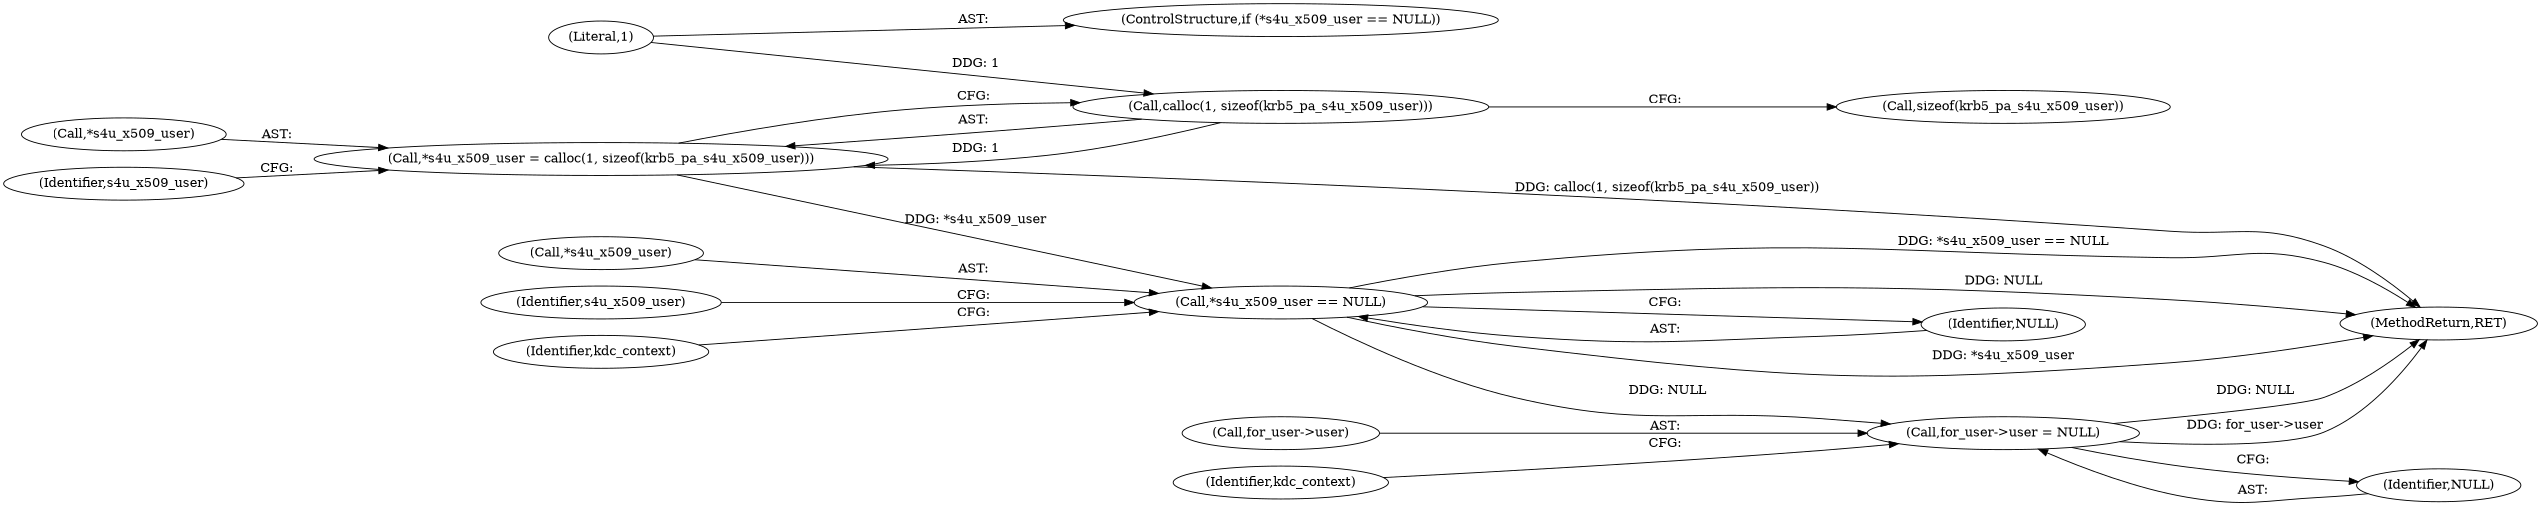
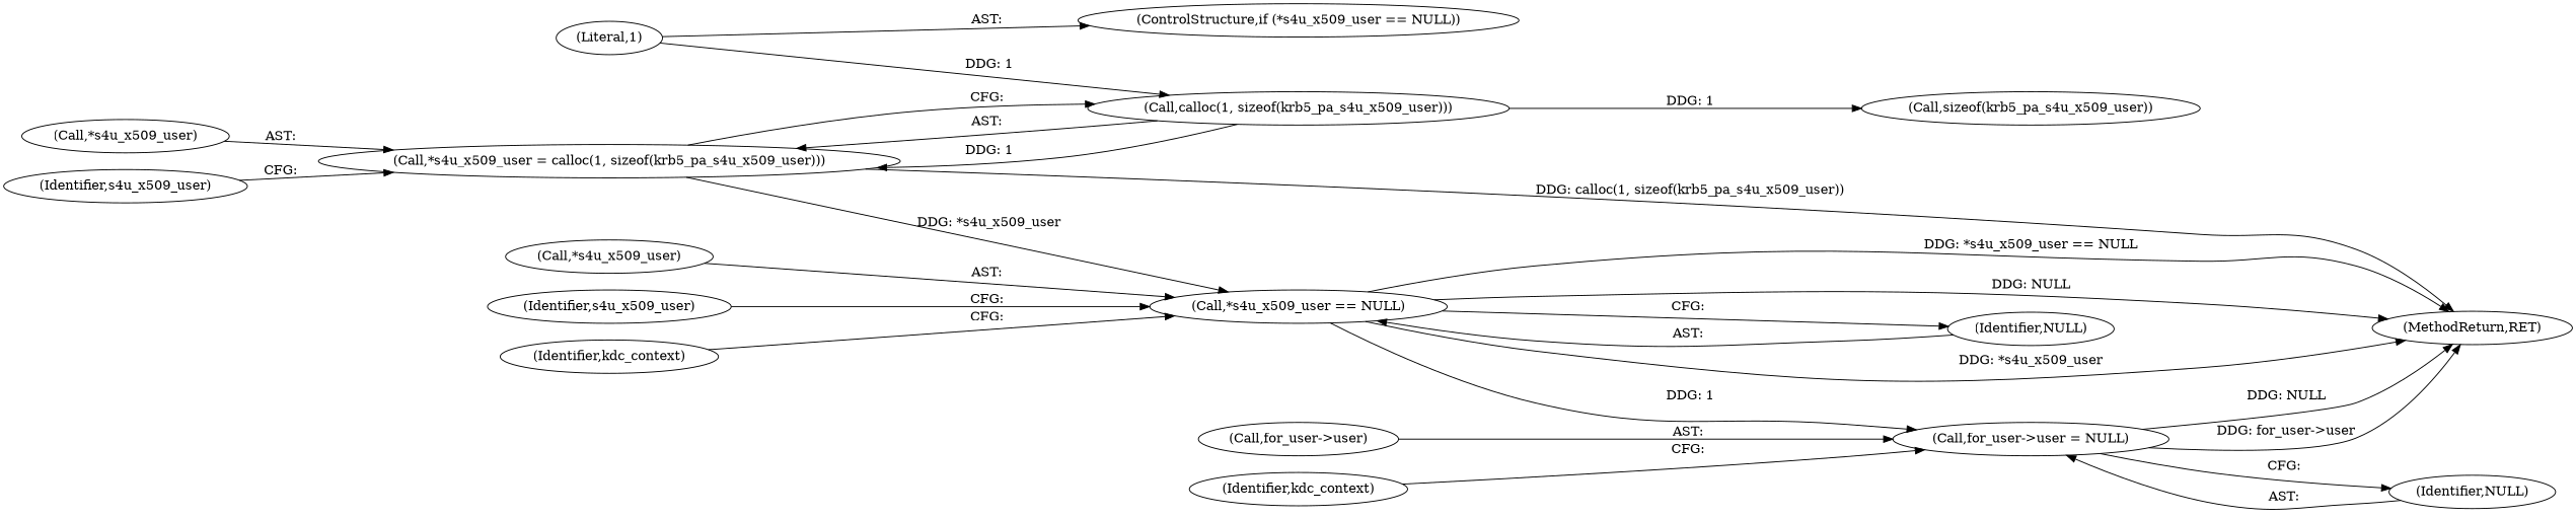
  digraph {
    rankdir=LR
    n1 [label="(Call,for_user->user = NULL)"]
    n2 [label="(Identifier,NULL)"]
    n3 [label="(MethodReturn,RET)"]
    n4 [label="(Call,*s4u_x509_user == NULL)"]
    n5 [label="(Identifier,NULL)"]
    n6 [label="(ControlStructure,if (*s4u_x509_user == NULL))"]
    n7 [label="(Call,*s4u_x509_user = calloc(1, sizeof(krb5_pa_s4u_x509_user)))"]
    n8 [label="(Call,calloc(1, sizeof(krb5_pa_s4u_x509_user)))"]
    n9 [label="(Call,sizeof(krb5_pa_s4u_x509_user))"]
    n10 [label="(Call,*s4u_x509_user)"]
    n11 [label="(Call,for_user->user)"]
    n12 [label="(Call,*s4u_x509_user)"]
    n13 [label="(Identifier,kdc_context)"]
    n14 [label="(Identifier,s4u_x509_user)"]
    n15 [label="(Identifier,s4u_x509_user)"]
    n16 [label="(Identifier,kdc_context)"]
    n17 [label="(Literal,1)"]
    n1 -> n2 [label="CFG: "]
    n1 -> n3 [label="DDG: for_user->user"]
    n1 -> n3 [label="DDG: NULL"]
    n2 -> n1 [label="AST: "]
-   n4 -> n1 [label="DDG: NULL"]
+   n4 -> n1 [label="DDG: 1"]
    n4 -> n3 [label="DDG: *s4u_x509_user"]
    n4 -> n3 [label="DDG: *s4u_x509_user == NULL"]
    n4 -> n3 [label="DDG: NULL"]
    n4 -> n5 [label="CFG: "]
    n5 -> n4 [label="AST: "]
    n7 -> n3 [label="DDG: calloc(1, sizeof(krb5_pa_s4u_x509_user))"]
    n7 -> n4 [label="DDG: *s4u_x509_user"]
    n7 -> n8 [label="CFG: "]
    n8 -> n7 [label="AST: "]
    n8 -> n7 [label="DDG: 1"]
-   n8 -> n9 [label="CFG: "]
+   n8 -> n9 [label="DDG: 1"]
    n10 -> n7 [label="AST: "]
    n11 -> n1 [label="AST: "]
    n12 -> n4 [label="AST: "]
    n13 -> n1 [label="CFG: "]
    n14 -> n4 [label="CFG: "]
    n15 -> n7 [label="CFG: "]
    n16 -> n4 [label="CFG: "]
    n17 -> n6 [label="AST: "]
    n17 -> n8 [label="DDG: 1"]
  }
